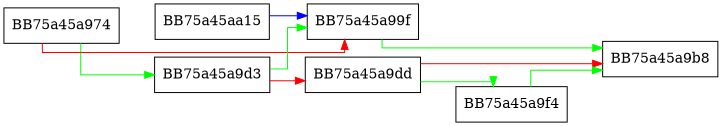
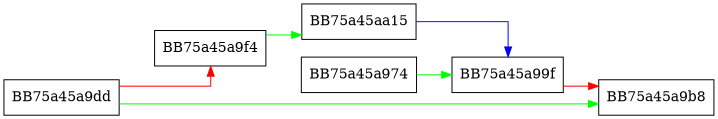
  digraph {
    rankdir=LR
    splines=ortho
    node [shape=box]
    edge [color=green]
    BB75a45a974
-   BB75a45a9d3
    BB75a45a99f
    BB75a45a9dd
    BB75a45a9b8
    BB75a45a9f4
    BB75a45aa15
-   BB75a45a974 -> BB75a45a9d3
-   BB75a45a974 -> BB75a45a99f [color=red]
-   BB75a45a9d3 -> BB75a45a99f
-   BB75a45a9d3 -> BB75a45a9dd [color=red]
-   BB75a45a99f -> BB75a45a9b8
-   BB75a45a9dd -> BB75a45a9b8 [color=red]
-   BB75a45a9dd -> BB75a45a9f4
-   BB75a45a9f4 -> BB75a45a9b8
+   BB75a45a974 -> BB75a45a99f
+   BB75a45a99f -> BB75a45a9b8 [color=red]
+   BB75a45a9dd -> BB75a45a9b8
+   BB75a45a9dd -> BB75a45a9f4 [color=red]
+   BB75a45a9f4 -> BB75a45aa15
    BB75a45aa15 -> BB75a45a99f [color=blue]
  }
